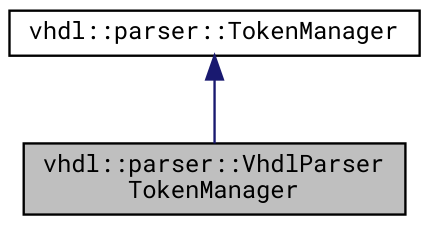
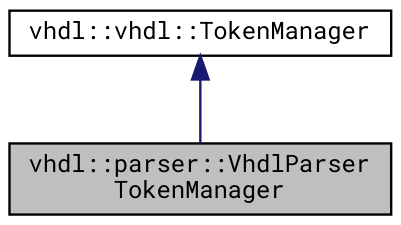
  digraph {
    fontname="Roboto Mono"
    node [color=black fontname="Roboto Mono" fontsize=10 shape=record style=filled]
    n1 [fillcolor=grey75 fontcolor=black height=0.2 label="vhdl::parser::VhdlParser\lTokenManager" width=0.4]
-   n2 [fillcolor=white height=0.2 label="vhdl::parser::TokenManager" width=0.4]
+   n2 [fillcolor=white height=0.2 label="vhdl::vhdl::TokenManager" width=0.4]
    n2 -> n1 [color=midnightblue dir=back fontname="Roboto Mono" fontsize=10 labelfontname=Helvetica labelfontsize=10 style=solid]
  }
